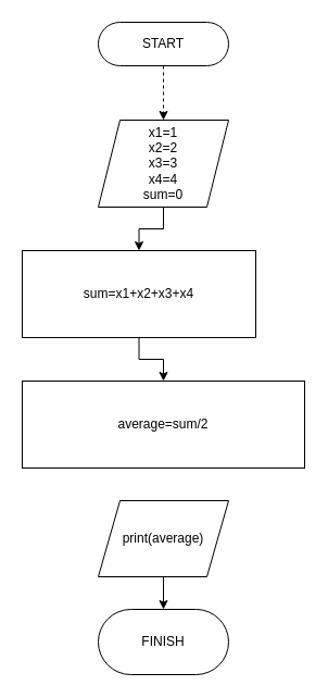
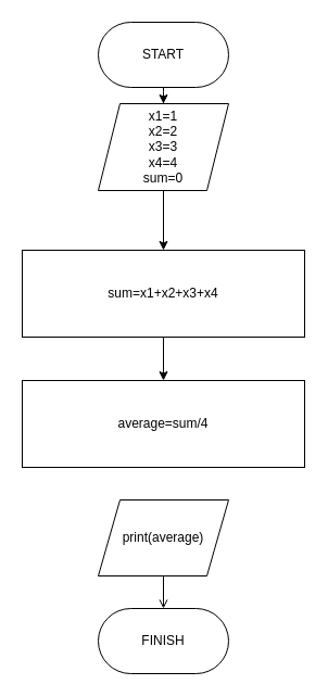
  <mxCell id="0" />
  <mxCell id="1" parent="0" />
  <mxCell id="2" value="" style="edgeStyle=orthogonalEdgeStyle;rounded=0;orthogonalLoop=1;jettySize=auto;html=1;dashed=1;" edge="1" parent="1" source="3" target="6"><mxGeometry relative="1" as="geometry" /></mxCell>
- <mxCell id="3" value="START" style="rounded=1;whiteSpace=wrap;html=1;arcSize=50;" vertex="1" parent="1"><mxGeometry x="90" y="20" width="120" height="40" as="geometry" /></mxCell>
+ <mxCell id="3" value="START" style="rounded=1;whiteSpace=wrap;html=1;arcSize=50;" vertex="1" parent="1"><mxGeometry x="90" y="20" width="120" height="60" as="geometry" /></mxCell>
  <mxCell id="4" value="FINISH" style="rounded=1;whiteSpace=wrap;html=1;arcSize=50;" vertex="1" parent="1"><mxGeometry x="90" y="560" width="120" height="60" as="geometry" /></mxCell>
  <mxCell id="5" value="" style="edgeStyle=orthogonalEdgeStyle;rounded=0;orthogonalLoop=1;jettySize=auto;html=1;" edge="1" parent="1" source="6" target="8"><mxGeometry relative="1" as="geometry" /></mxCell>
- <mxCell id="6" value="x1=1&lt;br&gt;x2=2&lt;br&gt;x3=3&lt;br&gt;x4=4&lt;br&gt;sum=0" style="shape=parallelogram;perimeter=parallelogramPerimeter;whiteSpace=wrap;html=1;fixedSize=1;" vertex="1" parent="1"><mxGeometry x="90" y="110" width="120" height="80" as="geometry" /></mxCell>
+ <mxCell id="6" value="x1=1&lt;br&gt;x2=2&lt;br&gt;x3=3&lt;br&gt;x4=4&lt;br&gt;sum=0" style="shape=parallelogram;perimeter=parallelogramPerimeter;whiteSpace=wrap;html=1;fixedSize=1;" vertex="1" parent="1"><mxGeometry x="90" y="95" width="120" height="80" as="geometry" /></mxCell>
  <mxCell id="7" value="" style="edgeStyle=orthogonalEdgeStyle;rounded=0;orthogonalLoop=1;jettySize=auto;html=1;fontSize=14;" edge="1" parent="1" source="8" target="11"><mxGeometry relative="1" as="geometry" /></mxCell>
- <mxCell id="8" value="sum=x1+x2+x3+x4" style="rounded=0;whiteSpace=wrap;html=1;" vertex="1" parent="1"><mxGeometry x="20" y="230" width="215" height="80" as="geometry" /></mxCell>
- <mxCell id="9" value="" style="edgeStyle=orthogonalEdgeStyle;rounded=0;orthogonalLoop=1;jettySize=auto;html=1;" edge="1" parent="1" source="10" target="4"><mxGeometry relative="1" as="geometry" /></mxCell>
+ <mxCell id="8" value="sum=x1+x2+x3+x4" style="rounded=0;whiteSpace=wrap;html=1;" vertex="1" parent="1"><mxGeometry x="20" y="230" width="260" height="80" as="geometry" /></mxCell>
+ <mxCell id="9" value="" style="edgeStyle=orthogonalEdgeStyle;rounded=0;orthogonalLoop=1;jettySize=auto;html=1;endArrow=open;" edge="1" parent="1" source="10" target="4"><mxGeometry relative="1" as="geometry" /></mxCell>
  <mxCell id="10" value="print(average)" style="shape=parallelogram;perimeter=parallelogramPerimeter;whiteSpace=wrap;html=1;fixedSize=1;" vertex="1" parent="1"><mxGeometry x="90" y="460" width="120" height="70" as="geometry" /></mxCell>
- <mxCell id="11" value="average=sum/2" style="rounded=0;whiteSpace=wrap;html=1;" vertex="1" parent="1"><mxGeometry x="20" y="350" width="260" height="80" as="geometry" /></mxCell>
+ <mxCell id="11" value="average=sum/4" style="rounded=0;whiteSpace=wrap;html=1;" vertex="1" parent="1"><mxGeometry x="20" y="350" width="260" height="80" as="geometry" /></mxCell>
